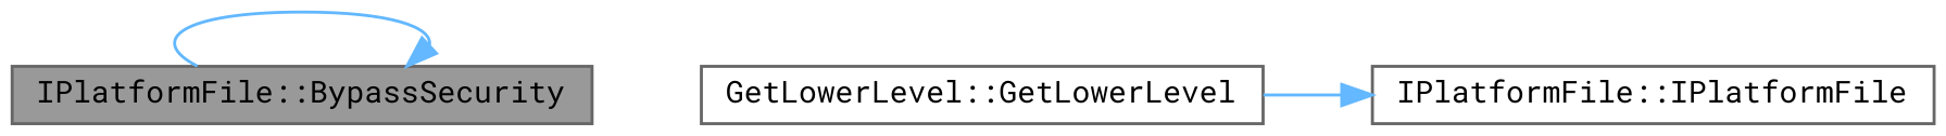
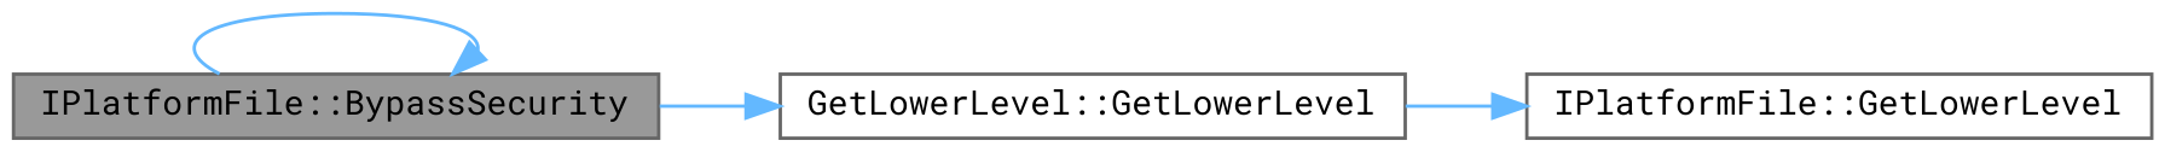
  digraph {
    fontname="Roboto Mono"
    rankdir=LR
    node [color=grey40 fillcolor=white fontname="Roboto Mono" fontsize=10 shape=box style=filled]
    edge [color=steelblue1 fontname="Roboto Mono" fontsize=10 labelfontname=Helvetica labelfontsize=10 style=solid]
    n1 [color=gray40 fillcolor=grey60 fontcolor=black height=0.2 label="IPlatformFile::BypassSecurity" width=0.4]
    n2 [height=0.2 label="GetLowerLevel::GetLowerLevel" width=0.4]
-   n3 [height=0.2 label="IPlatformFile::IPlatformFile" width=0.4]
+   n3 [height=0.2 label="IPlatformFile::GetLowerLevel" width=0.4]
    n1 -> n1
+   n1 -> n2
    n2 -> n3
  }
